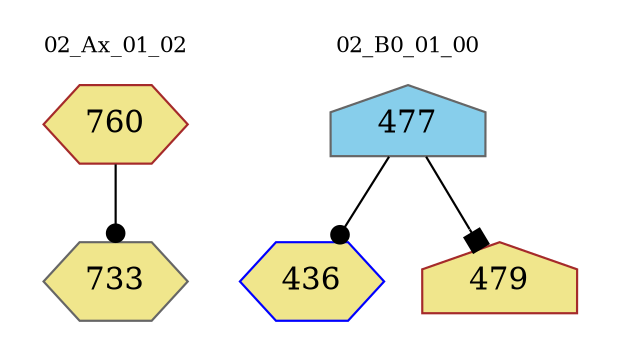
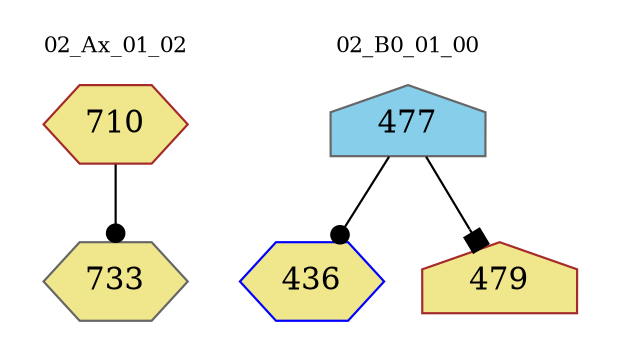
  digraph {
    node [color=brown fillcolor=khaki shape=hexagon style=filled]
    edge [arrowhead=dot color=black]
-   n1 [label=760]
+   n1 [label=710]
    n2 [color=gray40 label=733]
    n3 [color=gray40 fillcolor=skyblue label=477 shape=house]
    n4 [color=blue label=436]
    n5 [label=479 shape=house]
    subgraph cluster_1 {
      color=white
      fontsize=10
      label="02_Ax_01_02"
      n1
      n2
    }
    subgraph cluster_2 {
      color=white
      fontsize=10
      label="02_B0_01_00"
      n3
      n4
      n5
    }
    n1 -> n2
    n3 -> n4
    n3 -> n5 [arrowhead=box]
  }
